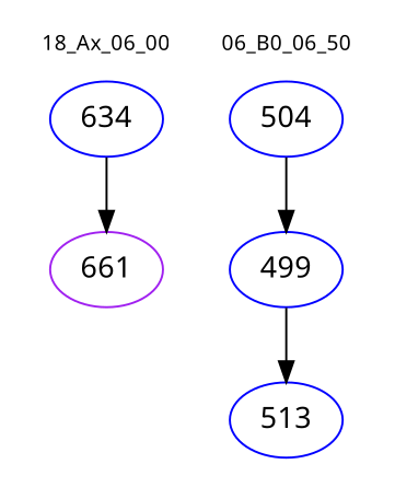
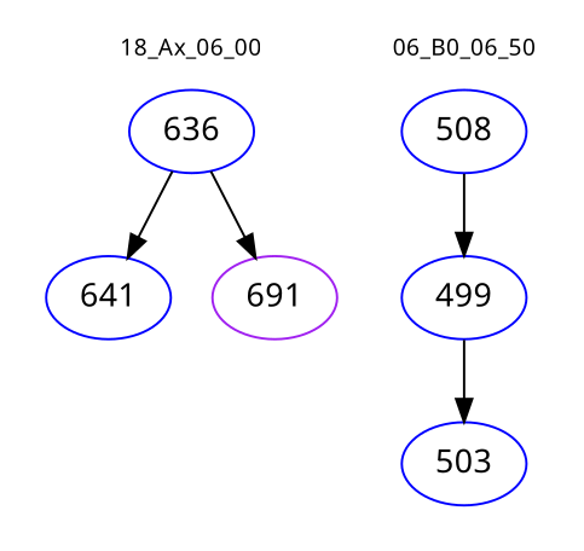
  digraph {
    fontname="Noto Sans"
    node [color=blue fontname="Noto Sans"]
    edge [color=black fontname="Noto Sans"]
-   n1 [label=634]
-   n3 [color=purple label=661]
+   n1 [label=636]
+   n2 [label=641]
+   n3 [color=purple label=691]
    n4 [label=499]
-   n5 [label=513]
-   n6 [label=504]
+   n5 [label=503]
+   n6 [label=508]
    subgraph cluster_1 {
      color=white
      fontsize=10
      label="18_Ax_06_00"
      n1
+     n2
      n3
    }
    subgraph cluster_2 {
      color=white
      fontsize=10
      label="06_B0_06_50"
      n4
      n5
      n6
    }
+   n1 -> n2
    n1 -> n3
    n4 -> n5
    n6 -> n4
  }
